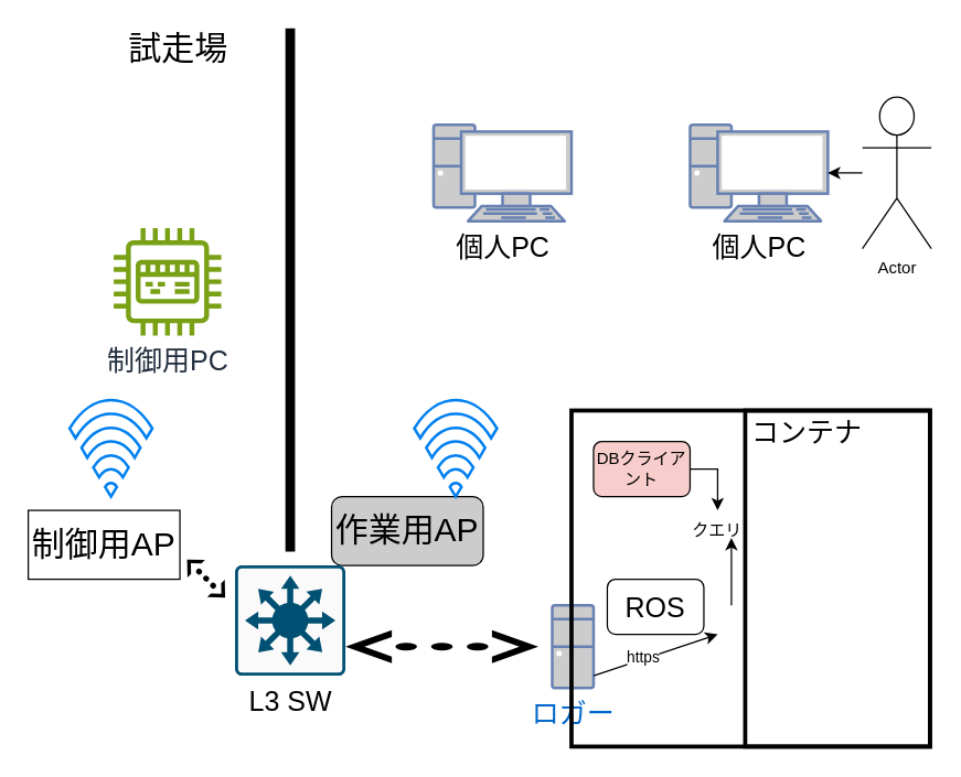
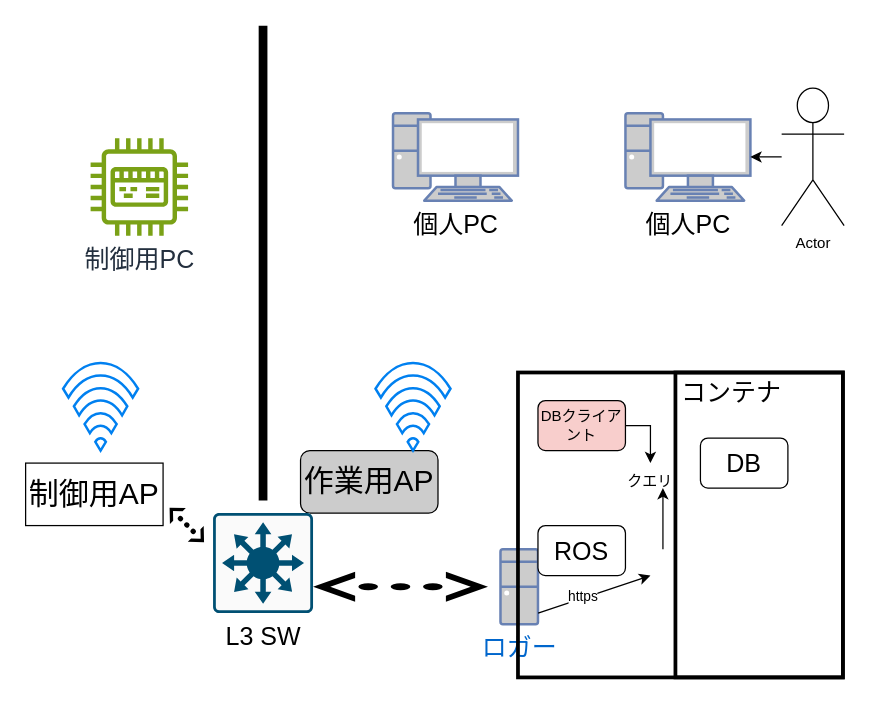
  <mxCell id="0" />
  <mxCell id="1" parent="0" />
  <mxCell id="2" value="" style="endArrow=none;html=1;rounded=0;strokeWidth=7;exitX=0.5;exitY=0;exitDx=0;exitDy=0;" edge="1" parent="1"><mxGeometry width="50" height="50" relative="1" as="geometry"><mxPoint x="210" y="400" as="sourcePoint" /><mxPoint x="210" y="20" as="targetPoint" /><Array as="points" /></mxGeometry></mxCell>
- <mxCell id="3" value="&lt;font style=&quot;font-size: 24px;&quot;&gt;試走場&lt;br&gt;&lt;/font&gt;" style="text;html=1;strokeColor=none;fillColor=none;align=center;verticalAlign=middle;whiteSpace=wrap;rounded=0;" vertex="1" parent="1"><mxGeometry x="79" y="20" width="100" height="30" as="geometry" /></mxCell>
  <mxCell id="4" value="" style="shape=mxgraph.signs.tech.ethernet;html=1;pointerEvents=1;fillColor=#000000;strokeColor=none;verticalLabelPosition=bottom;verticalAlign=top;align=center;rotation=0;" vertex="1" parent="1"><mxGeometry x="250" y="457" width="140" height="24" as="geometry" /></mxCell>
  <mxCell id="5" value="&lt;font style=&quot;font-size: 20px;&quot; color=&quot;#000000&quot;&gt;個人PC&lt;/font&gt;" style="fontColor=#0066CC;verticalAlign=top;verticalLabelPosition=bottom;labelPosition=center;align=center;html=1;outlineConnect=0;fillColor=#CCCCCC;strokeColor=#6881B3;gradientColor=none;gradientDirection=north;strokeWidth=2;shape=mxgraph.networks.pc;" vertex="1" parent="1"><mxGeometry x="500" y="90" width="100" height="70" as="geometry" /></mxCell>
  <mxCell id="6" value="&lt;font style=&quot;font-size: 20px;&quot;&gt;ロガー&lt;/font&gt;" style="fontColor=#0066CC;verticalAlign=top;verticalLabelPosition=bottom;labelPosition=center;align=center;html=1;outlineConnect=0;fillColor=#CCCCCC;strokeColor=#6881B3;gradientColor=none;gradientDirection=north;strokeWidth=2;shape=mxgraph.networks.desktop_pc;" vertex="1" parent="1"><mxGeometry x="400" y="439" width="30" height="60" as="geometry" /></mxCell>
  <mxCell id="7" value="" style="html=1;verticalLabelPosition=bottom;align=center;labelBackgroundColor=#ffffff;verticalAlign=top;strokeWidth=2;strokeColor=#0080F0;shadow=0;dashed=0;shape=mxgraph.ios7.icons.wifi;pointerEvents=1" vertex="1" parent="1"><mxGeometry x="50" y="290" width="60" height="70" as="geometry" /></mxCell>
  <mxCell id="8" value="&lt;font style=&quot;font-size: 24px;&quot;&gt;制御用AP&lt;/font&gt;" style="whiteSpace=wrap;html=1;rounded=0;" vertex="1" parent="1"><mxGeometry x="20" y="370" width="110" height="50" as="geometry" /></mxCell>
  <mxCell id="9" value="&lt;font style=&quot;font-size: 24px;&quot;&gt;作業用AP&lt;/font&gt;" style="rounded=1;whiteSpace=wrap;html=1;fillColor=#cccccc;" vertex="1" parent="1"><mxGeometry x="240" y="360" width="110" height="50" as="geometry" /></mxCell>
  <mxCell id="10" style="edgeStyle=orthogonalEdgeStyle;rounded=0;orthogonalLoop=1;jettySize=auto;html=1;" edge="1" parent="1" source="11" target="5"><mxGeometry relative="1" as="geometry" /></mxCell>
  <mxCell id="11" value="Actor" style="shape=umlActor;verticalLabelPosition=bottom;verticalAlign=top;html=1;outlineConnect=0;" vertex="1" parent="1"><mxGeometry x="625" y="70" width="50" height="110" as="geometry" /></mxCell>
- <mxCell id="12" value="&lt;font style=&quot;font-size: 20px;&quot;&gt;制御用PC&lt;/font&gt;" style="sketch=0;outlineConnect=0;fontColor=#232F3E;gradientColor=none;fillColor=#7AA116;strokeColor=none;dashed=0;verticalLabelPosition=bottom;verticalAlign=top;align=center;html=1;fontSize=12;fontStyle=0;aspect=fixed;pointerEvents=1;shape=mxgraph.aws4.iot_thing_industrial_pc;" vertex="1" parent="1"><mxGeometry x="82" y="165" width="78" height="78" as="geometry" /></mxCell>
+ <mxCell id="12" value="&lt;font style=&quot;font-size: 20px;&quot;&gt;制御用PC&lt;/font&gt;" style="sketch=0;outlineConnect=0;fontColor=#232F3E;gradientColor=none;fillColor=#7AA116;strokeColor=none;dashed=0;verticalLabelPosition=bottom;verticalAlign=top;align=center;html=1;fontSize=12;fontStyle=0;aspect=fixed;pointerEvents=1;shape=mxgraph.aws4.iot_thing_industrial_pc;" vertex="1" parent="1"><mxGeometry x="72" y="110" width="78" height="78" as="geometry" /></mxCell>
  <mxCell id="13" value="" style="html=1;verticalLabelPosition=bottom;align=center;labelBackgroundColor=#ffffff;verticalAlign=top;strokeWidth=2;strokeColor=#0080F0;shadow=0;dashed=0;shape=mxgraph.ios7.icons.wifi;pointerEvents=1" vertex="1" parent="1"><mxGeometry x="300" y="290" width="60" height="70" as="geometry" /></mxCell>
  <mxCell id="14" value="&lt;font style=&quot;font-size: 20px;&quot; color=&quot;#000000&quot;&gt;個人PC&lt;/font&gt;" style="fontColor=#0066CC;verticalAlign=top;verticalLabelPosition=bottom;labelPosition=center;align=center;html=1;outlineConnect=0;fillColor=#CCCCCC;strokeColor=#6881B3;gradientColor=none;gradientDirection=north;strokeWidth=2;shape=mxgraph.networks.pc;" vertex="1" parent="1"><mxGeometry x="314" y="90" width="100" height="70" as="geometry" /></mxCell>
  <mxCell id="15" value="" style="shape=mxgraph.signs.tech.ethernet;html=1;pointerEvents=1;fillColor=#000000;strokeColor=none;verticalLabelPosition=bottom;verticalAlign=top;align=center;rotation=-45;direction=south;" vertex="1" parent="1"><mxGeometry x="140" y="400" width="18" height="39" as="geometry" /></mxCell>
  <mxCell id="16" value="&lt;font style=&quot;font-size: 20px;&quot;&gt;L3 SW&lt;/font&gt;" style="sketch=0;points=[[0.015,0.015,0],[0.985,0.015,0],[0.985,0.985,0],[0.015,0.985,0],[0.25,0,0],[0.5,0,0],[0.75,0,0],[1,0.25,0],[1,0.5,0],[1,0.75,0],[0.75,1,0],[0.5,1,0],[0.25,1,0],[0,0.75,0],[0,0.5,0],[0,0.25,0]];verticalLabelPosition=bottom;html=1;verticalAlign=top;aspect=fixed;align=center;pointerEvents=1;shape=mxgraph.cisco19.rect;prIcon=l3_switch;fillColor=#FAFAFA;strokeColor=#005073;" vertex="1" parent="1"><mxGeometry x="170" y="410" width="80" height="80" as="geometry" /></mxCell>
  <mxCell id="17" value="" style="rounded=0;whiteSpace=wrap;html=1;fillColor=none;strokeWidth=3;" vertex="1" parent="1"><mxGeometry x="414" y="297.5" width="260" height="244" as="geometry" /></mxCell>
- <mxCell id="18" value="&lt;font style=&quot;font-size: 20px;&quot;&gt;ROS&lt;/font&gt;" style="rounded=1;whiteSpace=wrap;html=1;" vertex="1" parent="1"><mxGeometry x="440" y="420" width="70" height="40" as="geometry" /></mxCell>
+ <mxCell id="18" value="&lt;font style=&quot;font-size: 20px;&quot;&gt;ROS&lt;/font&gt;" style="rounded=1;whiteSpace=wrap;html=1;" vertex="1" parent="1"><mxGeometry x="430" y="420" width="70" height="40" as="geometry" /></mxCell>
  <mxCell id="19" value="" style="edgeStyle=orthogonalEdgeStyle;rounded=0;orthogonalLoop=1;jettySize=auto;html=1;" edge="1" parent="1" source="20" target="24"><mxGeometry relative="1" as="geometry" /></mxCell>
  <mxCell id="20" value="DBクライアント" style="rounded=1;whiteSpace=wrap;html=1;fillColor=#f8cecc;" vertex="1" parent="1"><mxGeometry x="430" y="320" width="70" height="40" as="geometry" /></mxCell>
  <mxCell id="21" value="" style="rounded=0;whiteSpace=wrap;html=1;fillColor=none;strokeWidth=3;" vertex="1" parent="1"><mxGeometry x="540" y="297.5" width="134" height="244" as="geometry" /></mxCell>
  <mxCell id="22" value="&lt;font style=&quot;font-size: 20px;&quot;&gt;コンテナ&lt;/font&gt;" style="text;html=1;strokeColor=none;fillColor=none;align=center;verticalAlign=middle;whiteSpace=wrap;rounded=0;" vertex="1" parent="1"><mxGeometry x="530" y="297.5" width="110" height="30" as="geometry" /></mxCell>
+ <mxCell id="23" value="&lt;font style=&quot;font-size: 20px;&quot;&gt;DB&lt;/font&gt;" style="rounded=1;whiteSpace=wrap;html=1;" vertex="1" parent="1"><mxGeometry x="560" y="350" width="70" height="40" as="geometry" /></mxCell>
  <mxCell id="24" value="" style="shape=image;html=1;verticalAlign=top;verticalLabelPosition=bottom;labelBackgroundColor=#ffffff;imageAspect=0;aspect=fixed;image=https://cdn2.iconfinder.com/data/icons/css-vol-2/24/math-equal-128.png" vertex="1" parent="1"><mxGeometry x="520" y="350" width="40" height="40" as="geometry" /></mxCell>
  <mxCell id="25" style="edgeStyle=orthogonalEdgeStyle;rounded=0;orthogonalLoop=1;jettySize=auto;html=1;exitX=0.25;exitY=0;exitDx=0;exitDy=0;" edge="1" parent="1" source="26"><mxGeometry relative="1" as="geometry"><mxPoint x="530" y="390" as="targetPoint" /></mxGeometry></mxCell>
  <mxCell id="26" value="" style="shape=image;html=1;verticalAlign=top;verticalLabelPosition=bottom;labelBackgroundColor=#ffffff;imageAspect=0;aspect=fixed;image=https://cdn2.iconfinder.com/data/icons/css-vol-2/24/math-equal-128.png" vertex="1" parent="1"><mxGeometry x="520" y="439" width="40" height="40" as="geometry" /></mxCell>
  <mxCell id="27" value="" style="endArrow=classic;html=1;rounded=0;exitX=0.062;exitY=0.789;exitDx=0;exitDy=0;exitPerimeter=0;entryX=0;entryY=0.525;entryDx=0;entryDy=0;entryPerimeter=0;" edge="1" parent="1" source="17" target="26"><mxGeometry width="50" height="50" relative="1" as="geometry"><mxPoint x="280" y="310" as="sourcePoint" /><mxPoint x="330" y="260" as="targetPoint" /></mxGeometry></mxCell>
  <mxCell id="28" value="&lt;div&gt;https&lt;/div&gt;" style="edgeLabel;html=1;align=center;verticalAlign=middle;resizable=0;points=[];" vertex="1" connectable="0" parent="27"><mxGeometry x="-0.188" y="2" relative="1" as="geometry"><mxPoint as="offset" /></mxGeometry></mxCell>
  <mxCell id="29" value="クエリ" style="text;html=1;strokeColor=none;fillColor=none;align=center;verticalAlign=middle;whiteSpace=wrap;rounded=0;" vertex="1" parent="1"><mxGeometry x="490" y="370" width="60" height="30" as="geometry" /></mxCell>
